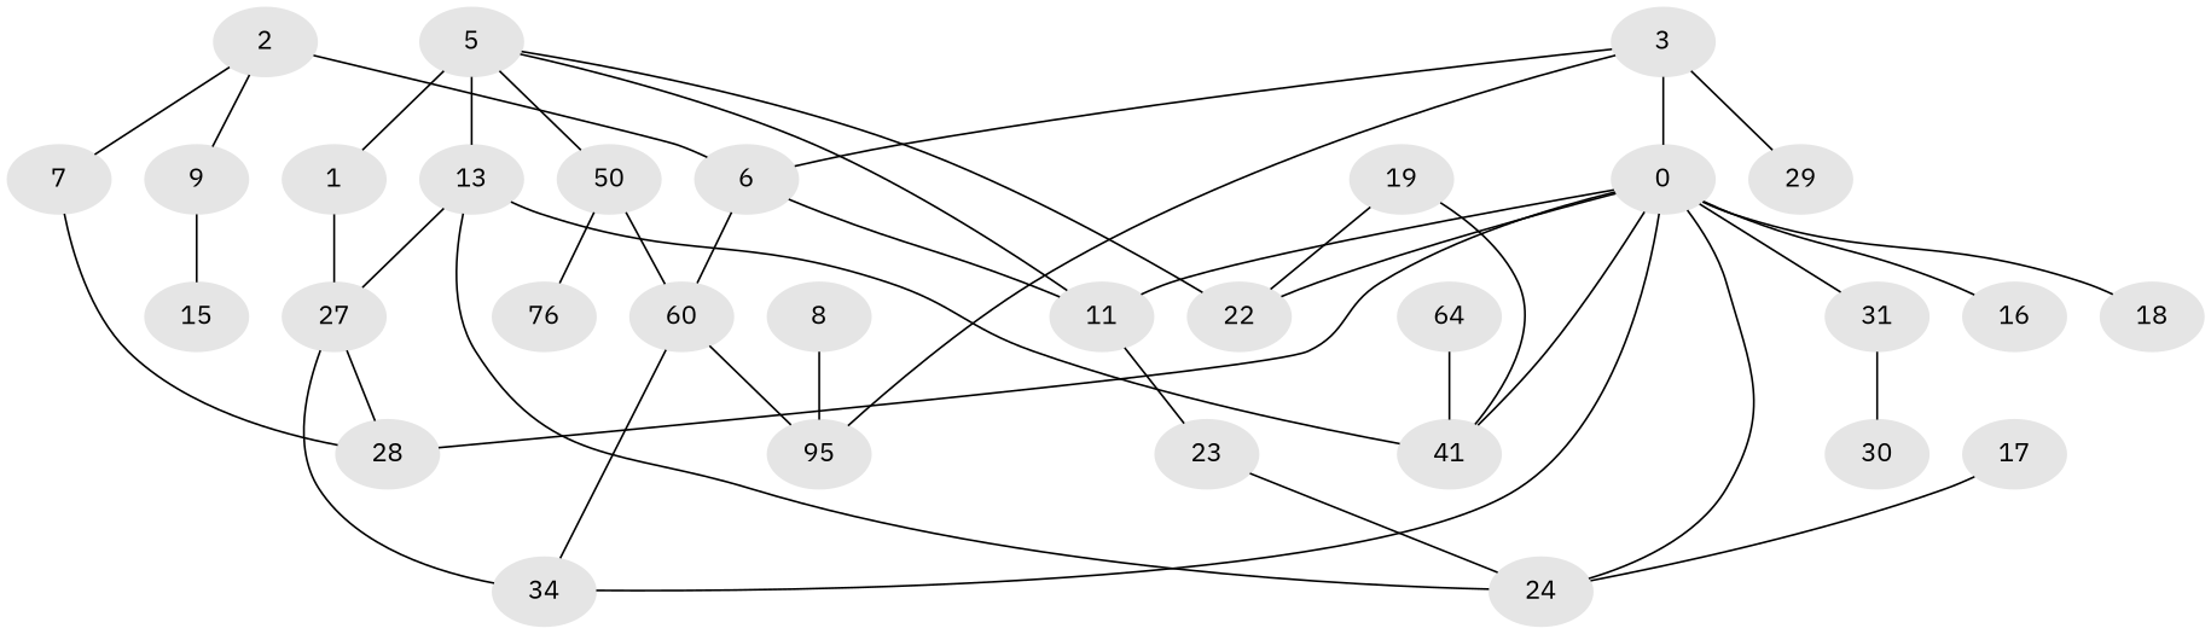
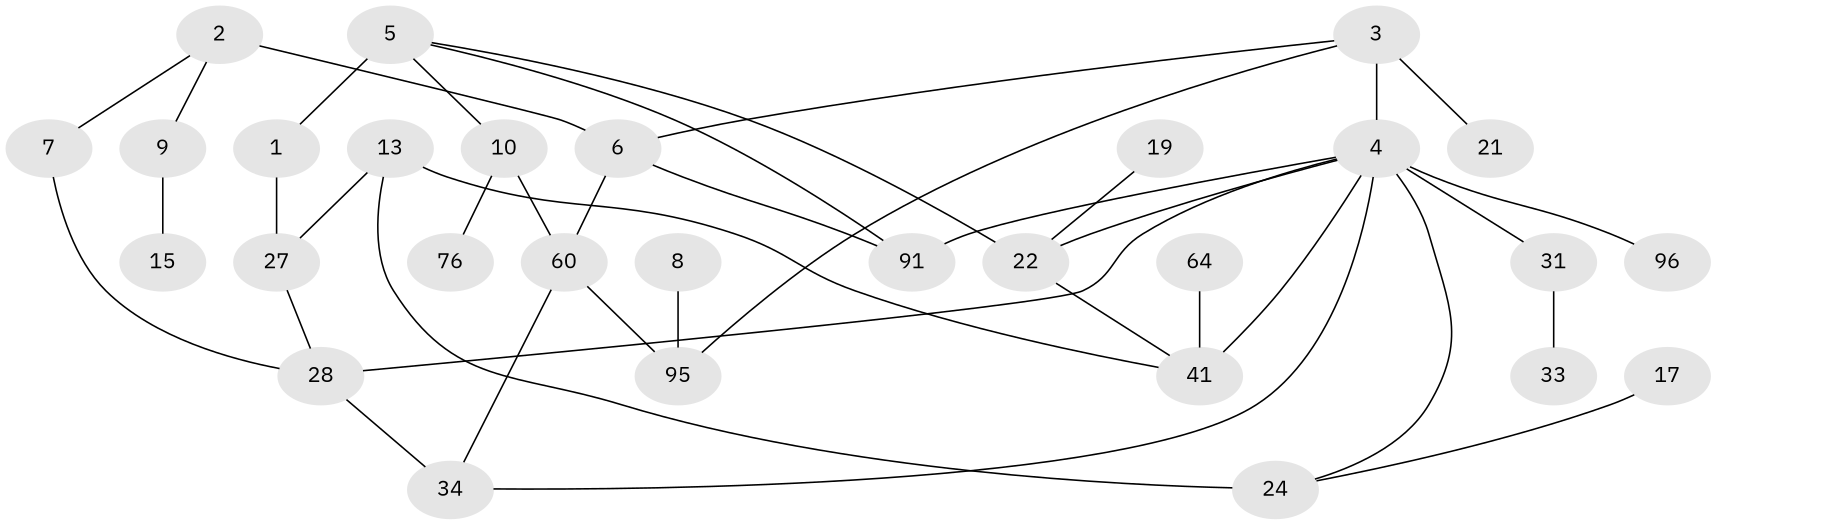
  graph {
    fontname="IBM Plex Sans"
    node [color=gray90 fontname="IBM Plex Sans" style=filled]
    edge [fontname="IBM Plex Sans" weight=1.0]
    1
    27
    28
    34
    2
    6
    7
    9
-   11
+   11 [label=91]
    n10 [label=60]
    15
    3
-   4 [label=0]
+   4
    n14 [label=95]
-   29
-   16
-   18
+   29 [label=21]
+   16 [label=96]
    n18 [label=41]
    22
    24
    31
-   23
-   33 [label=30]
+   33
    5
-   10 [label=50]
+   10
    13
    n27 [label=76]
    8
    19
    n30 [label=64]
    17
    1 -- 27
    27 -- 28
-   27 -- 34
+   28 -- 34
    2 -- 6 [weight=2.0]
    2 -- 7
    2 -- 9
    6 -- 11
    6 -- n10
    7 -- 28
    9 -- 15
-   11 -- 23
    n10 -- 34
    n10 -- n14
    3 -- 6
    3 -- 4 [weight=2.0]
    3 -- n14
    3 -- 29
    4 -- 28 [weight=2.0]
    4 -- 34
    4 -- 11
    4 -- 16
-   4 -- 18
    4 -- n18
    4 -- 22
    4 -- 24
    4 -- 31 [weight=3.0]
    31 -- 33
-   23 -- 24
    5 -- 1 [weight=3.0]
    5 -- 11
    5 -- 22
    5 -- 10
-   5 -- 13
    10 -- n10
    10 -- n27
    13 -- 27
    13 -- n18
    13 -- 24
    8 -- n14
-   19 -- n18
+   22 -- n18
    19 -- 22
    n30 -- n18
    17 -- 24
  }
